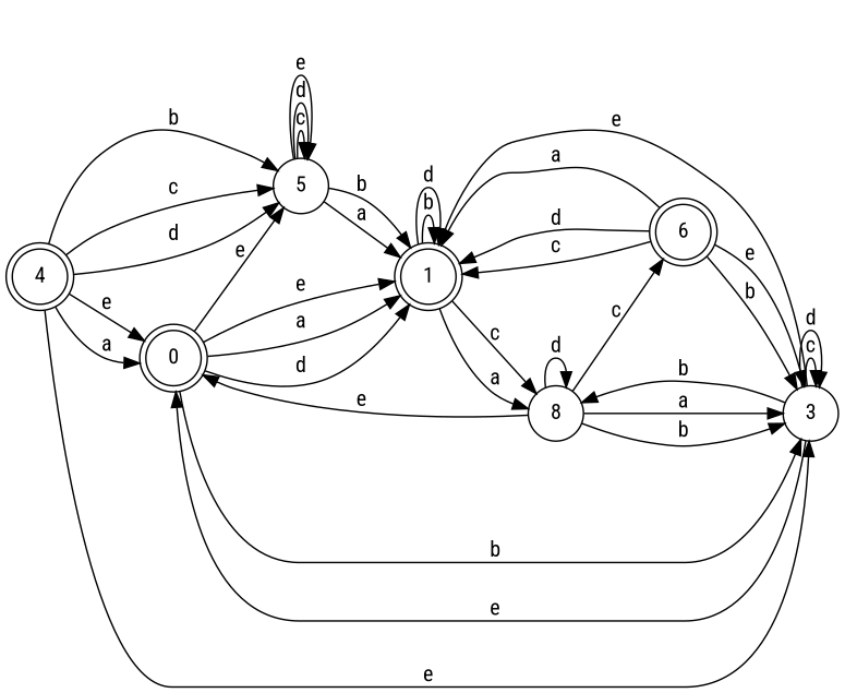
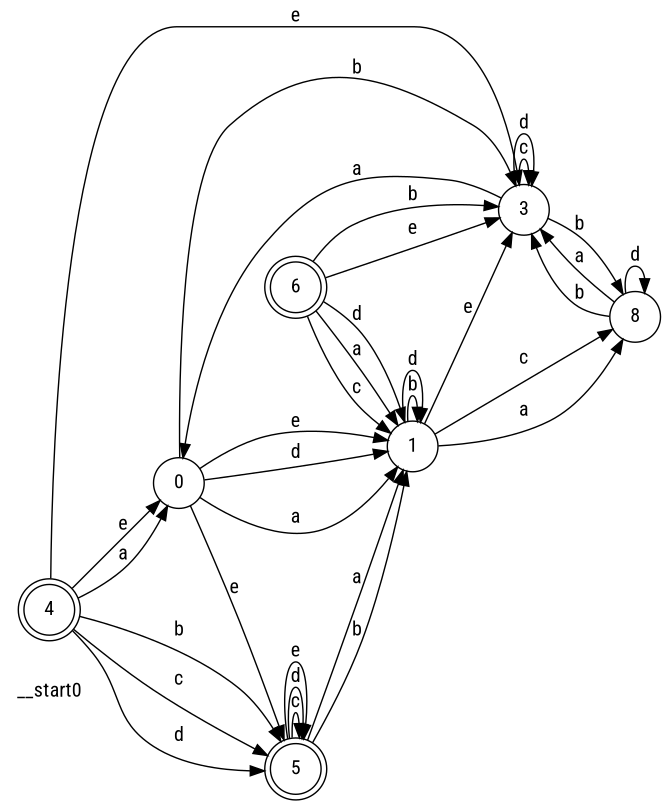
  digraph {
    fontname="Roboto Condensed"
    rankdir=LR
    node [fontname="Roboto Condensed" shape=doublecircle color=black fillcolor=white style=filled]
    edge [fontname="Roboto Condensed"]
-   n2 [label=0 style="rounded,filled"]
-   n3 [label=1 style="rounded,filled"]
+   __start0 [shape=none color="" fillcolor="" style=""]
+   n2 [label=0 shape=circle style="rounded,filled"]
+   n3 [label=1 shape=circle style="rounded,filled"]
    n4 [label=3 shape=circle]
-   n5 [label=5 shape=circle]
+   n5 [label=5]
    n6 [label=8 shape=circle]
    n7 [label=6 style="rounded,filled"]
    n8 [label=4]
    n2 -> n3 [label=a]
    n2 -> n3 [label=d]
    n2 -> n3 [label=e]
    n2 -> n4 [label=b]
    n2 -> n5 [label=e]
    n3 -> n3 [label=b]
    n3 -> n3 [label=d]
-   n4 -> n3 [label=e]
+   n3 -> n4 [label=e]
    n3 -> n6 [label=a]
    n3 -> n6 [label=c]
-   n4 -> n2 [label=e]
+   n4 -> n2 [label=a]
    n4 -> n4 [label=c]
    n4 -> n4 [label=d]
    n4 -> n6 [label=b]
    n5 -> n3 [label=a]
    n5 -> n3 [label=b]
    n5 -> n5 [label=c]
    n5 -> n5 [label=d]
    n5 -> n5 [label=e]
-   n6 -> n2 [label=e]
    n6 -> n4 [label=a]
    n6 -> n4 [label=b]
    n6 -> n6 [label=d]
-   n6 -> n7 [label=c]
    n7 -> n3 [label=a]
    n7 -> n3 [label=c]
    n7 -> n3 [label=d]
    n7 -> n4 [label=b]
    n7 -> n4 [label=e]
    n8 -> n2 [label=a]
    n8 -> n2 [label=e]
    n8 -> n4 [label=e]
    n8 -> n5 [label=b]
    n8 -> n5 [label=c]
    n8 -> n5 [label=d]
  }
